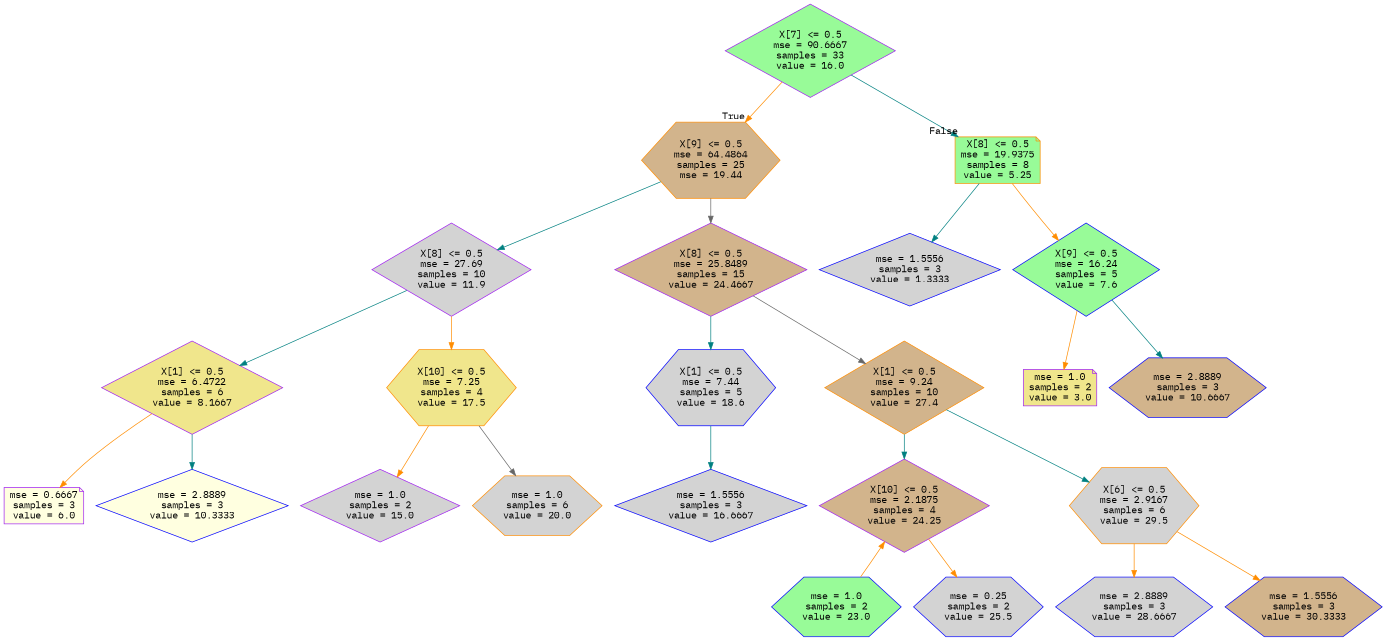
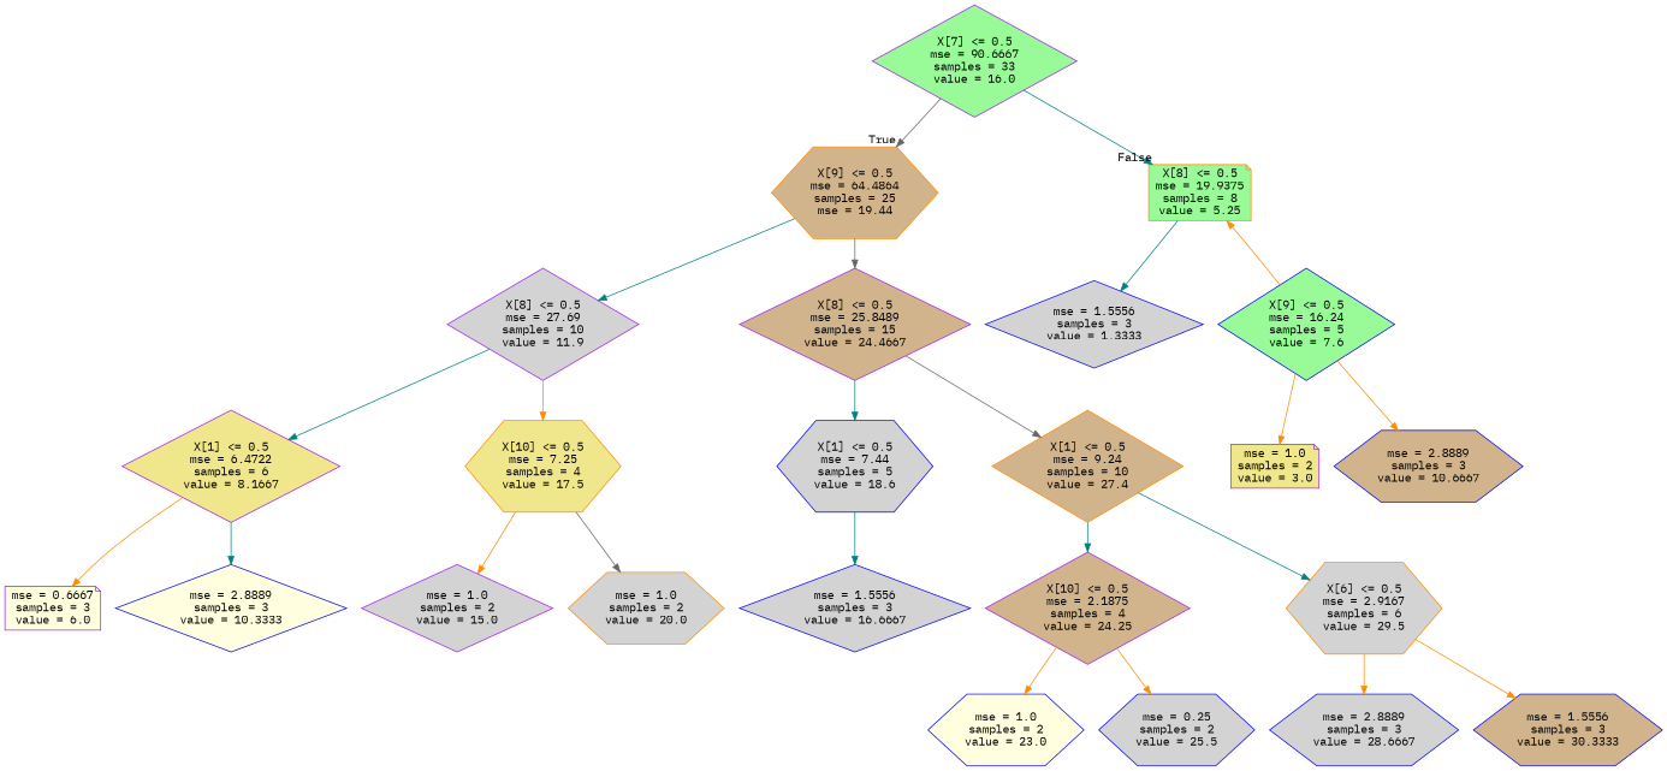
  digraph {
    fontname="IBM Plex Mono"
    node [color=blue fillcolor=lightgrey fontname="IBM Plex Mono" shape=diamond style=filled]
    edge [color=darkorange fontname="IBM Plex Mono"]
    n1 [color=purple fillcolor=palegreen label="X[7] <= 0.5\nmse = 90.6667\nsamples = 33\nvalue = 16.0"]
    n2 [color=darkorange fillcolor=tan label="X[9] <= 0.5\nmse = 64.4864\nsamples = 25\nmse = 19.44" shape=hexagon]
    n3 [color=darkorange fillcolor=palegreen label="X[8] <= 0.5\nmse = 19.9375\nsamples = 8\nvalue = 5.25" shape=note]
    n4 [color=purple label="X[8] <= 0.5\nmse = 27.69\nsamples = 10\nvalue = 11.9"]
    n5 [color=purple fillcolor=tan label="X[8] <= 0.5\nmse = 25.8489\nsamples = 15\nvalue = 24.4667"]
    n6 [label="mse = 1.5556\nsamples = 3\nvalue = 1.3333"]
    n7 [fillcolor=palegreen label="X[9] <= 0.5\nmse = 16.24\nsamples = 5\nvalue = 7.6"]
    n8 [color=purple fillcolor=khaki label="X[1] <= 0.5\nmse = 6.4722\nsamples = 6\nvalue = 8.1667"]
    n9 [color=darkorange fillcolor=khaki label="X[10] <= 0.5\nmse = 7.25\nsamples = 4\nvalue = 17.5" shape=hexagon]
    n10 [label="X[1] <= 0.5\nmse = 7.44\nsamples = 5\nvalue = 18.6" shape=hexagon]
    n11 [color=darkorange fillcolor=tan label="X[1] <= 0.5\nmse = 9.24\nsamples = 10\nvalue = 27.4"]
    n12 [color=purple fillcolor=lightyellow label="mse = 0.6667\nsamples = 3\nvalue = 6.0" shape=note]
    n13 [fillcolor=lightyellow label="mse = 2.8889\nsamples = 3\nvalue = 10.3333"]
    n14 [color=purple label="mse = 1.0\nsamples = 2\nvalue = 15.0"]
-   n15 [color=darkorange label="mse = 1.0\nsamples = 6\nvalue = 20.0" shape=hexagon]
+   n15 [color=darkorange label="mse = 1.0\nsamples = 2\nvalue = 20.0" shape=hexagon]
    n16 [label="mse = 1.5556\nsamples = 3\nvalue = 16.6667"]
    n17 [color=purple fillcolor=tan label="X[10] <= 0.5\nmse = 2.1875\nsamples = 4\nvalue = 24.25"]
    n18 [color=darkorange label="X[6] <= 0.5\nmse = 2.9167\nsamples = 6\nvalue = 29.5" shape=hexagon]
-   n19 [fillcolor=palegreen label="mse = 1.0\nsamples = 2\nvalue = 23.0" shape=hexagon]
+   n19 [fillcolor=lightyellow label="mse = 1.0\nsamples = 2\nvalue = 23.0" shape=hexagon]
    n20 [label="mse = 0.25\nsamples = 2\nvalue = 25.5" shape=hexagon]
    n21 [label="mse = 2.8889\nsamples = 3\nvalue = 28.6667" shape=hexagon]
    n22 [fillcolor=tan label="mse = 1.5556\nsamples = 3\nvalue = 30.3333" shape=hexagon]
    n23 [color=purple fillcolor=khaki label="mse = 1.0\nsamples = 2\nvalue = 3.0" shape=note]
    n24 [fillcolor=tan label="mse = 2.8889\nsamples = 3\nvalue = 10.6667" shape=hexagon]
-   n1 -> n2 [headlabel=True labelangle=45 labeldistance=2.5]
+   n1 -> n2 [color=gray40 headlabel=True labelangle=45 labeldistance=2.5]
    n1 -> n3 [color=teal headlabel=False labelangle=-45 labeldistance=2.5]
    n2 -> n4 [color=teal]
    n2 -> n5 [color=gray40]
    n3 -> n6 [color=teal]
-   n3 -> n7
+   n7 -> n3
    n4 -> n8 [color=teal]
    n4 -> n9
    n5 -> n10 [color=teal]
    n5 -> n11 [color=gray40]
    n7 -> n23
-   n7 -> n24 [color=teal]
+   n7 -> n24
    n8 -> n12
    n8 -> n13 [color=teal]
    n9 -> n14
    n9 -> n15 [color=gray40]
    n10 -> n16 [color=teal]
    n11 -> n17 [color=teal]
    n11 -> n18 [color=teal]
-   n19 -> n17
+   n17 -> n19
    n17 -> n20
    n18 -> n21
    n18 -> n22
  }
